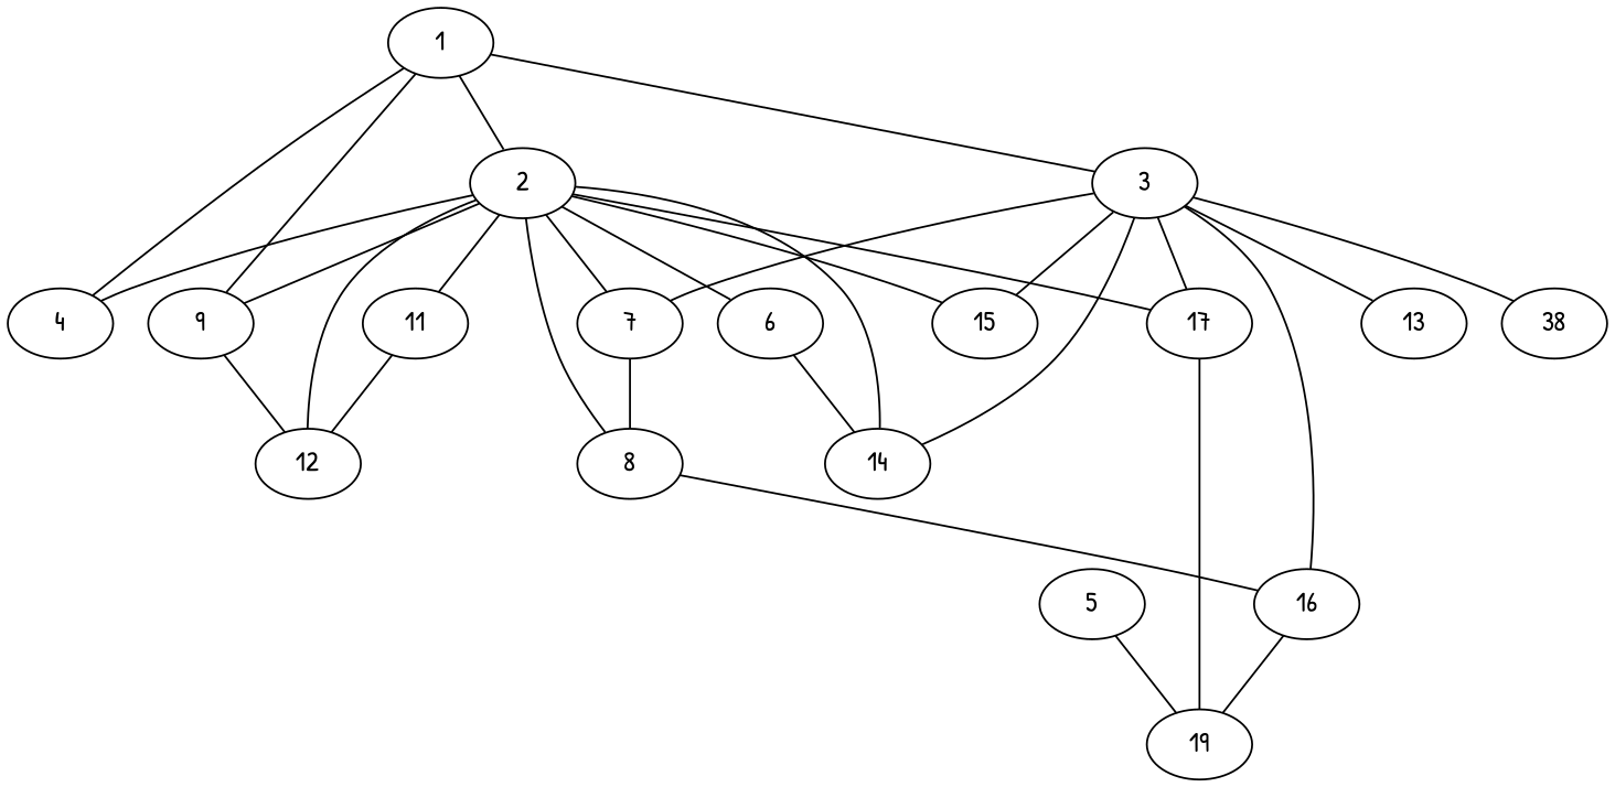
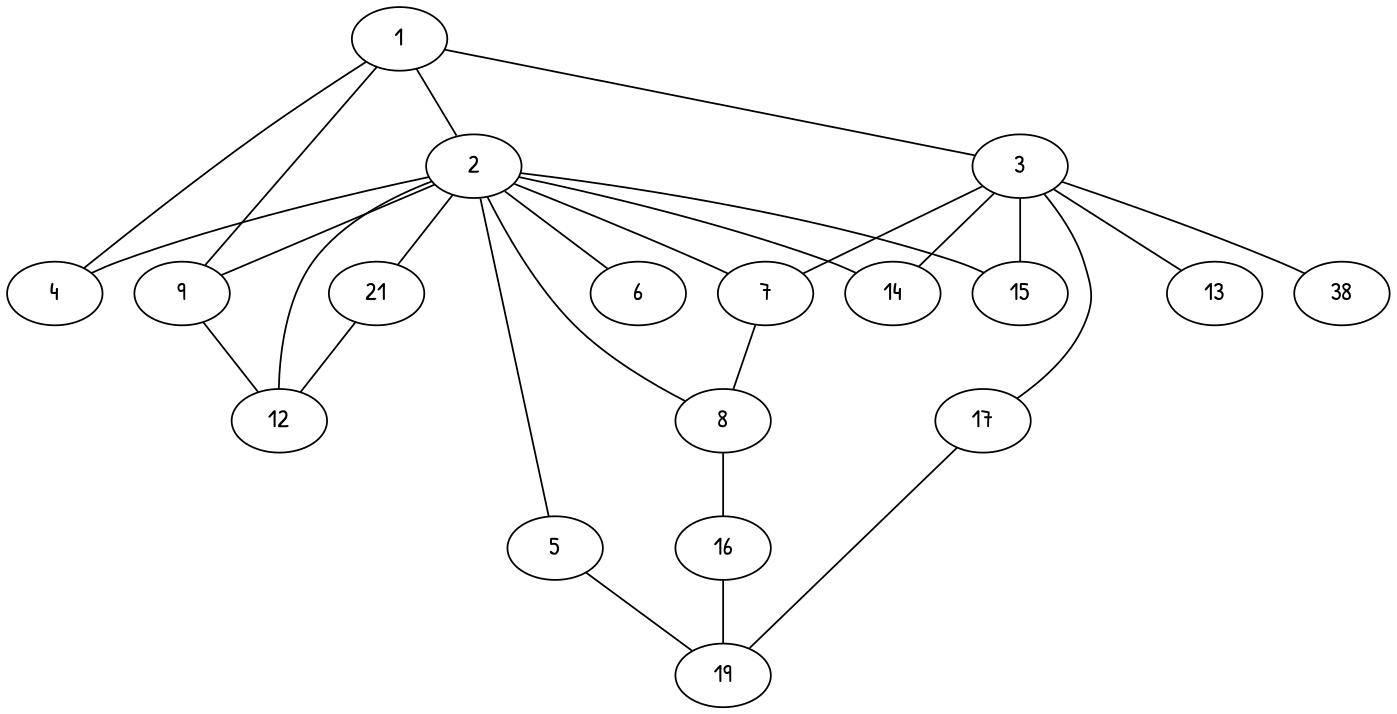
  graph {
    fontname="Patrick Hand"
    node [fontname="Patrick Hand"]
    edge [fontname="Patrick Hand"]
    1
    2
    3
    4
    9
    5
    6
    7
    8
-   11
+   11 [label=21]
    12
    14
    15
    13
    16
    17
    n17 [label=38]
    19
    1 -- 2
    1 -- 3
    1 -- 4
    1 -- 9
    2 -- 4
    2 -- 9
-   2 -- 17
+   2 -- 5
    2 -- 6
    2 -- 7
    2 -- 8
    2 -- 11
    2 -- 12
    2 -- 14
    2 -- 15
    3 -- 7
    3 -- 14
    3 -- 15
    3 -- 13
-   3 -- 16
    3 -- 17
    3 -- n17
    9 -- 12
    5 -- 19
-   6 -- 14
    7 -- 8
    8 -- 16
    11 -- 12
    16 -- 19
    17 -- 19
  }
